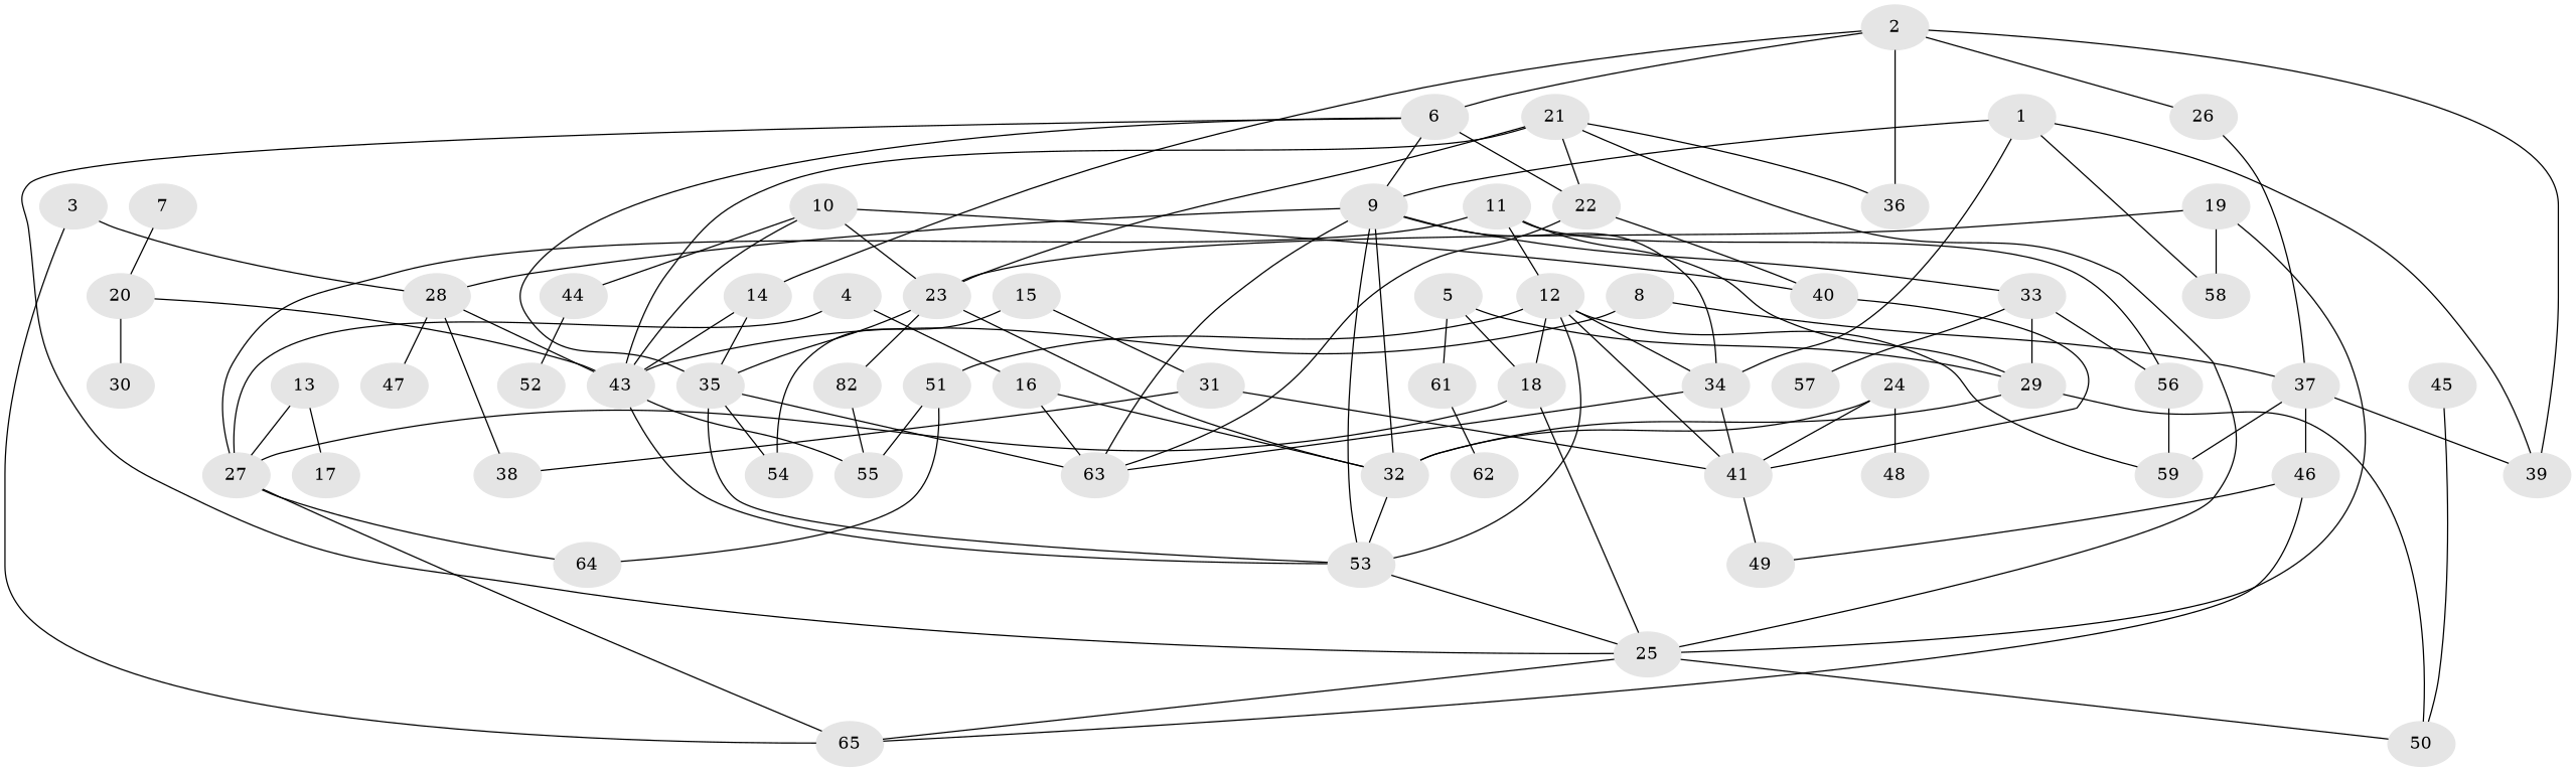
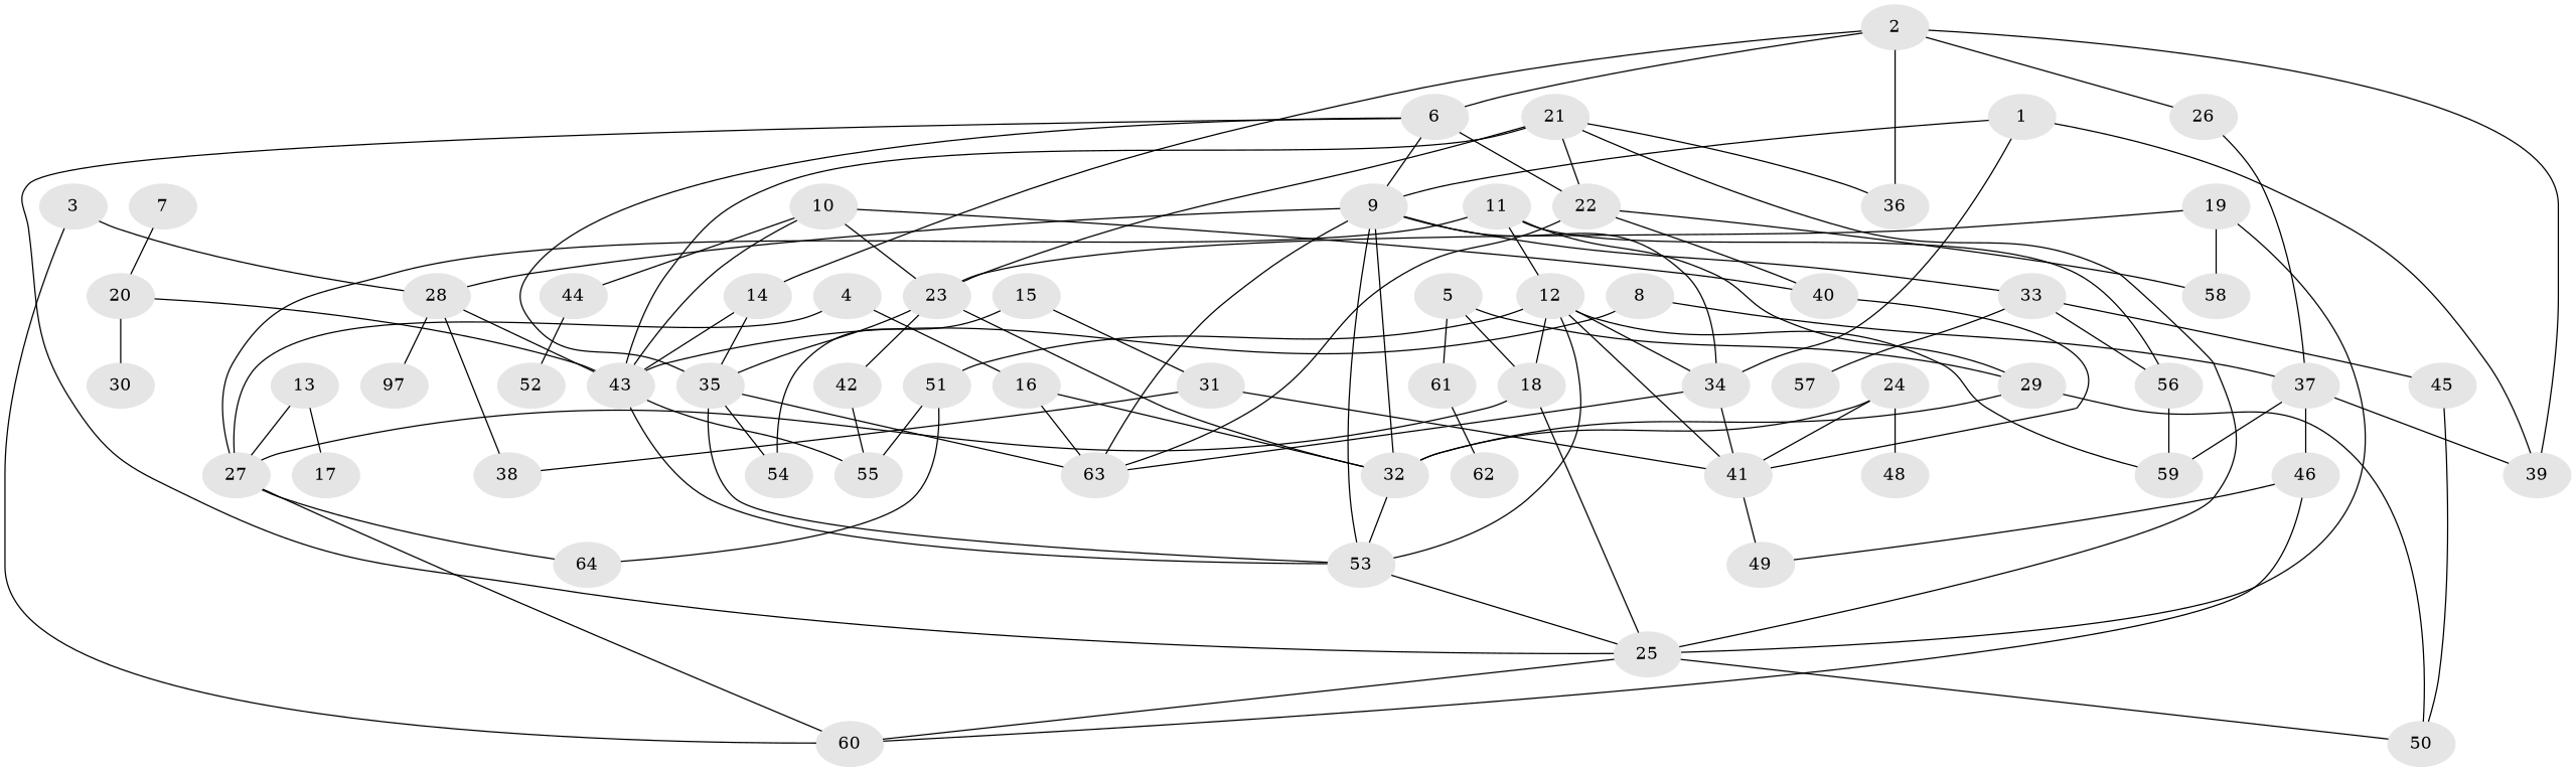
  graph {
    node [color=gray90 style=filled]
    edge [weight=1.0]
    1
    9
    34
    39
    58
    28
    32
    33
    53
    63
    41
    2
    6
    14
    26
    36
    22
    25
    35
    43
    37
    3
-   60 [label=65]
+   60
    38
-   47
+   47 [label=97]
    4
    16
    27
    64
    5
    18
    29
    61
    50
    62
    40
    54
    7
    20
    30
    8
    59
    46
    55
    56
    45
    57
    10
    23
    44
-   42 [label=82]
+   42
    52
    11
    12
    51
    13
    17
    15
    31
    19
    21
    24
    48
    49
    1 -- 9
    1 -- 34
    1 -- 39
-   1 -- 58
+   22 -- 58
    9 -- 34
    9 -- 28
    9 -- 32
    9 -- 33
    9 -- 53
    9 -- 63 [weight=2.0]
    34 -- 63
    34 -- 41
    28 -- 43
    28 -- 38
    28 -- 47
    32 -- 53
    33 -- 56
-   33 -- 29 [weight=2.0]
+   33 -- 45 [weight=2.0]
    33 -- 57
    53 -- 25
    41 -- 49
    2 -- 39
    2 -- 6
    2 -- 14
    2 -- 26
    2 -- 36
    6 -- 9
    6 -- 22 [weight=2.0]
    6 -- 25
    6 -- 35
    14 -- 35
    14 -- 43
    26 -- 37
    22 -- 63
    22 -- 40
    25 -- 60
    25 -- 50
    35 -- 53
    35 -- 63
    35 -- 54
    43 -- 53
    43 -- 55
    37 -- 39
    37 -- 59
    37 -- 46
    3 -- 28
    3 -- 60
    4 -- 16
    4 -- 27
    16 -- 32
    16 -- 63
    27 -- 60
    27 -- 64
    5 -- 18
    5 -- 29
    5 -- 61 [weight=2.0]
    18 -- 25
    18 -- 27
    29 -- 32
    29 -- 50
    61 -- 62
    40 -- 41
    7 -- 20
    20 -- 43
    20 -- 30
    8 -- 43
    8 -- 37
    46 -- 60
    46 -- 49
    56 -- 59
    45 -- 50
    10 -- 43
    10 -- 40
    10 -- 23
    10 -- 44
    23 -- 32
    23 -- 35
    23 -- 42
    44 -- 52
    42 -- 55
    11 -- 27
    11 -- 29
    11 -- 56
    11 -- 12
    12 -- 34
    12 -- 53
    12 -- 41
    12 -- 18
    12 -- 59
    12 -- 51
    51 -- 64
    51 -- 55
    13 -- 27
    13 -- 17
    15 -- 54
    15 -- 31
    31 -- 41
    31 -- 38
    19 -- 58
    19 -- 25
    19 -- 23
    21 -- 36
    21 -- 22
    21 -- 25
    21 -- 43 [weight=2.0]
    21 -- 23
    24 -- 32
    24 -- 41
    24 -- 48
  }
